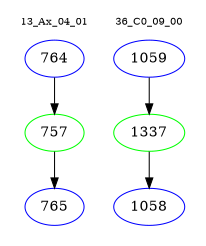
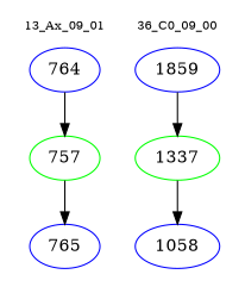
  digraph {
    node [color=blue]
    edge [color=black]
    n1 [label=764]
    n2 [color=green label=757]
    n3 [label=765]
-   n4 [label=1059]
+   n4 [label=1859]
    n5 [color=green label=1337]
    n6 [label=1058]
    subgraph cluster_1 {
      color=white
      fontsize=10
-     label="13_Ax_04_01"
+     label="13_Ax_09_01"
      n1
      n2
      n3
    }
    subgraph cluster_2 {
      color=white
      fontsize=10
      label="36_C0_09_00"
      n4
      n5
      n6
    }
    n1 -> n2
    n2 -> n3
    n4 -> n5
    n5 -> n6
  }
